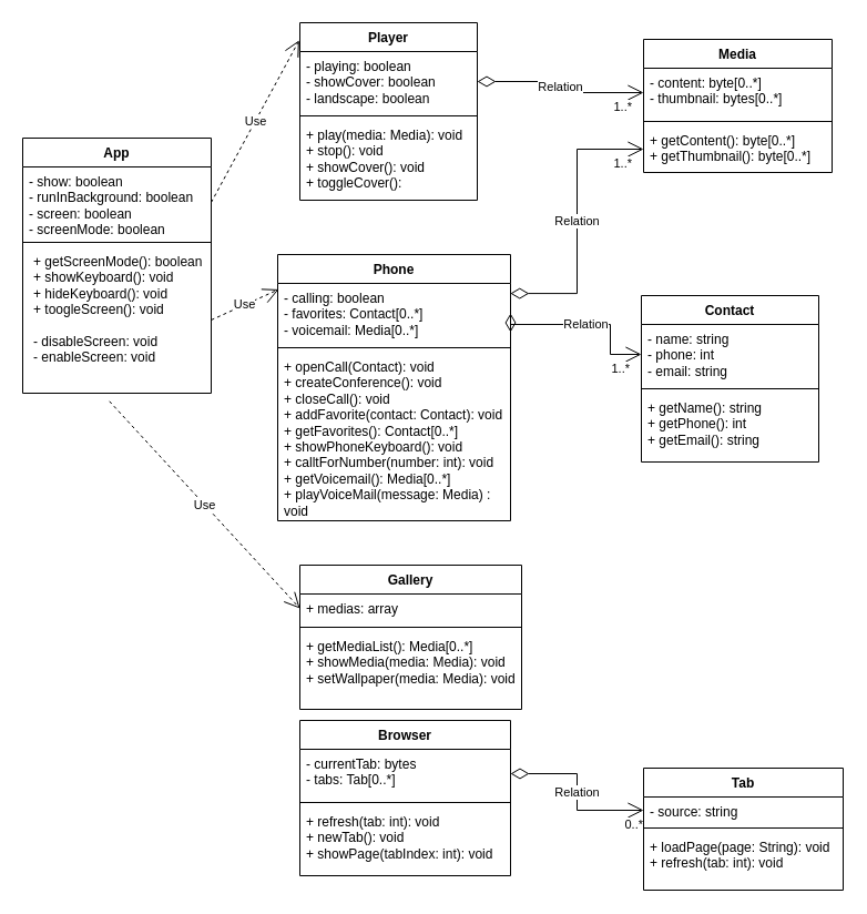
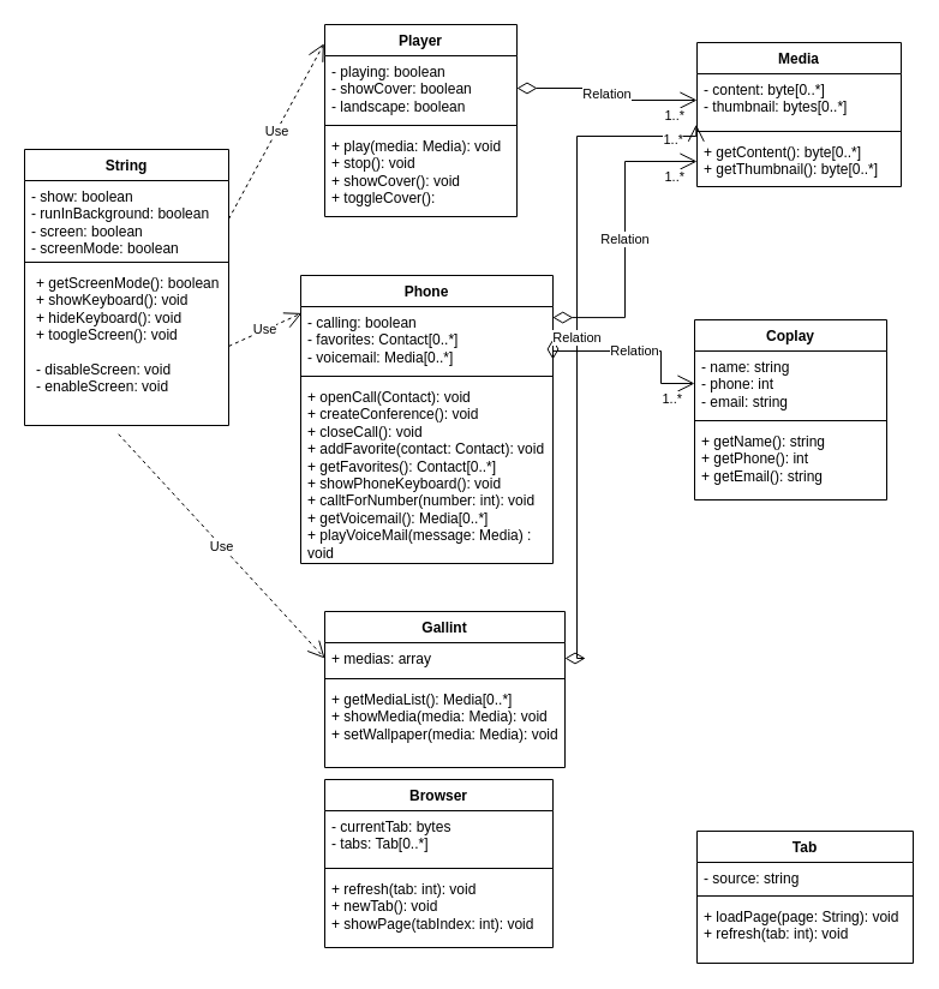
  <mxCell id="0" />
  <mxCell id="1" parent="0" />
  <mxCell id="2" value="Media" style="swimlane;fontStyle=1;align=center;verticalAlign=top;childLayout=stackLayout;horizontal=1;startSize=26;horizontalStack=0;resizeParent=1;resizeParentMax=0;resizeLast=0;collapsible=1;marginBottom=0;whiteSpace=wrap;html=1;" parent="1" vertex="1"><mxGeometry x="580" y="35" width="170" height="120" as="geometry" /></mxCell>
  <mxCell id="3" value="- content: byte[0..*]&lt;div&gt;- thumbnail: bytes&lt;span style=&quot;background-color: initial;&quot;&gt;[0..*]&lt;/span&gt;&lt;/div&gt;" style="text;strokeColor=none;fillColor=none;align=left;verticalAlign=top;spacingLeft=4;spacingRight=4;overflow=hidden;rotatable=0;points=[[0,0.5],[1,0.5]];portConstraint=eastwest;whiteSpace=wrap;html=1;" parent="2" vertex="1"><mxGeometry y="26" width="170" height="44" as="geometry" /></mxCell>
  <mxCell id="4" value="" style="line;strokeWidth=1;fillColor=none;align=left;verticalAlign=middle;spacingTop=-1;spacingLeft=3;spacingRight=3;rotatable=0;labelPosition=right;points=[];portConstraint=eastwest;strokeColor=inherit;" parent="2" vertex="1"><mxGeometry y="70" width="170" height="8" as="geometry" /></mxCell>
  <mxCell id="5" value="+ getContent(): byte[0..*]&lt;div&gt;+ getThumbnail(): byte&lt;span style=&quot;background-color: initial;&quot;&gt;[0..*]&lt;/span&gt;&lt;/div&gt;" style="text;strokeColor=none;fillColor=none;align=left;verticalAlign=top;spacingLeft=4;spacingRight=4;overflow=hidden;rotatable=0;points=[[0,0.5],[1,0.5]];portConstraint=eastwest;whiteSpace=wrap;html=1;" parent="2" vertex="1"><mxGeometry y="78" width="170" height="42" as="geometry" /></mxCell>
  <mxCell id="6" value="Player" style="swimlane;fontStyle=1;align=center;verticalAlign=top;childLayout=stackLayout;horizontal=1;startSize=26;horizontalStack=0;resizeParent=1;resizeParentMax=0;resizeLast=0;collapsible=1;marginBottom=0;whiteSpace=wrap;html=1;" parent="1" vertex="1"><mxGeometry x="270" y="20" width="160" height="160" as="geometry" /></mxCell>
  <mxCell id="7" value="- playing: boolean&lt;div&gt;- showCover: boolean&lt;/div&gt;&lt;div&gt;- landscape: boolean&lt;/div&gt;" style="text;strokeColor=none;fillColor=none;align=left;verticalAlign=top;spacingLeft=4;spacingRight=4;overflow=hidden;rotatable=0;points=[[0,0.5],[1,0.5]];portConstraint=eastwest;whiteSpace=wrap;html=1;" parent="6" vertex="1"><mxGeometry y="26" width="160" height="54" as="geometry" /></mxCell>
  <mxCell id="8" value="" style="line;strokeWidth=1;fillColor=none;align=left;verticalAlign=middle;spacingTop=-1;spacingLeft=3;spacingRight=3;rotatable=0;labelPosition=right;points=[];portConstraint=eastwest;strokeColor=inherit;" parent="6" vertex="1"><mxGeometry y="80" width="160" height="8" as="geometry" /></mxCell>
  <mxCell id="9" value="+ play(media: Media): void&lt;div&gt;+ stop(): void&lt;/div&gt;&lt;div&gt;+ showCover(): void&lt;/div&gt;&lt;div&gt;+ toggleCover():&lt;br&gt;&lt;/div&gt;" style="text;strokeColor=none;fillColor=none;align=left;verticalAlign=top;spacingLeft=4;spacingRight=4;overflow=hidden;rotatable=0;points=[[0,0.5],[1,0.5]];portConstraint=eastwest;whiteSpace=wrap;html=1;" parent="6" vertex="1"><mxGeometry y="88" width="160" height="72" as="geometry" /></mxCell>
  <mxCell id="10" value="Relation" style="endArrow=open;html=1;endSize=12;startArrow=diamondThin;startSize=14;startFill=0;edgeStyle=orthogonalEdgeStyle;rounded=0;exitX=1;exitY=0.5;exitDx=0;exitDy=0;entryX=0;entryY=0.5;entryDx=0;entryDy=0;" parent="1" source="7" target="3" edge="1"><mxGeometry relative="1" as="geometry"><mxPoint x="430" y="28" as="sourcePoint" /><mxPoint x="580" y="165" as="targetPoint" /></mxGeometry></mxCell>
  <mxCell id="11" value="1..*" style="edgeLabel;resizable=0;html=1;align=right;verticalAlign=top;" parent="10" connectable="0" vertex="1"><mxGeometry x="1" relative="1" as="geometry"><mxPoint x="-10" as="offset" /></mxGeometry></mxCell>
  <mxCell id="12" value="Phone" style="swimlane;fontStyle=1;align=center;verticalAlign=top;childLayout=stackLayout;horizontal=1;startSize=26;horizontalStack=0;resizeParent=1;resizeParentMax=0;resizeLast=0;collapsible=1;marginBottom=0;whiteSpace=wrap;html=1;" parent="1" vertex="1"><mxGeometry x="250" y="229" width="210" height="240" as="geometry" /></mxCell>
  <mxCell id="13" value="&lt;span style=&quot;background-color: initial;&quot;&gt;- calling: boolean&lt;br&gt;&lt;/span&gt;&lt;div&gt;- favorites: Contact[0..*]&lt;/div&gt;&lt;div&gt;- voicemail: Media[0..*]&lt;/div&gt;" style="text;strokeColor=none;fillColor=none;align=left;verticalAlign=top;spacingLeft=4;spacingRight=4;overflow=hidden;rotatable=0;points=[[0,0.5],[1,0.5]];portConstraint=eastwest;whiteSpace=wrap;html=1;" parent="12" vertex="1"><mxGeometry y="26" width="210" height="54" as="geometry" /></mxCell>
  <mxCell id="14" value="" style="line;strokeWidth=1;fillColor=none;align=left;verticalAlign=middle;spacingTop=-1;spacingLeft=3;spacingRight=3;rotatable=0;labelPosition=right;points=[];portConstraint=eastwest;strokeColor=inherit;" parent="12" vertex="1"><mxGeometry y="80" width="210" height="8" as="geometry" /></mxCell>
  <mxCell id="15" value="+ openCall(Contact): void&lt;br&gt;&lt;div&gt;+ createConference(): void&lt;/div&gt;&lt;div&gt;+ closeCall(): void&lt;/div&gt;&lt;div&gt;+ addFavorite(contact: Contact): void&lt;/div&gt;&lt;div&gt;+ getFavorites(): Contact[0..*]&lt;/div&gt;&lt;div&gt;+ showPhoneKeyboard(): void&lt;/div&gt;&lt;div&gt;+ calltForNumber(number: int): void&lt;/div&gt;&lt;div&gt;+ getVoicemail(): Media[0..*]&lt;/div&gt;&lt;div&gt;+ playVoiceMail(message: Media) : void&lt;/div&gt;" style="text;strokeColor=none;fillColor=none;align=left;verticalAlign=top;spacingLeft=4;spacingRight=4;overflow=hidden;rotatable=0;points=[[0,0.5],[1,0.5]];portConstraint=eastwest;whiteSpace=wrap;html=1;" parent="12" vertex="1"><mxGeometry y="88" width="210" height="152" as="geometry" /></mxCell>
  <mxCell id="16" value="Use" style="endArrow=open;endSize=12;dashed=1;html=1;rounded=0;exitX=1;exitY=0.5;exitDx=0;exitDy=0;entryX=0.004;entryY=0.131;entryDx=0;entryDy=0;entryPerimeter=0;" parent="1" source="46" target="12" edge="1"><mxGeometry width="160" relative="1" as="geometry"><mxPoint x="213.23" y="197.1" as="sourcePoint" /><mxPoint x="266" y="241" as="targetPoint" /></mxGeometry></mxCell>
  <mxCell id="17" value="Use" style="endArrow=open;endSize=12;dashed=1;html=1;rounded=0;entryX=-0.004;entryY=0.099;entryDx=0;entryDy=0;entryPerimeter=0;exitX=1;exitY=0.5;exitDx=0;exitDy=0;" parent="1" source="44" target="6" edge="1"><mxGeometry width="160" relative="1" as="geometry"><mxPoint x="211.52" y="154.65" as="sourcePoint" /><mxPoint x="310" y="199" as="targetPoint" /></mxGeometry></mxCell>
- <mxCell id="18" value="Co&lt;span style=&quot;background-color: initial;&quot;&gt;ntact&lt;/span&gt;" style="swimlane;fontStyle=1;align=center;verticalAlign=top;childLayout=stackLayout;horizontal=1;startSize=26;horizontalStack=0;resizeParent=1;resizeParentMax=0;resizeLast=0;collapsible=1;marginBottom=0;whiteSpace=wrap;html=1;" parent="1" vertex="1"><mxGeometry x="578" y="266" width="160" height="150" as="geometry" /></mxCell>
+ <mxCell id="18" value="Co&lt;span style=&quot;background-color: initial;&quot;&gt;play&lt;/span&gt;" style="swimlane;fontStyle=1;align=center;verticalAlign=top;childLayout=stackLayout;horizontal=1;startSize=26;horizontalStack=0;resizeParent=1;resizeParentMax=0;resizeLast=0;collapsible=1;marginBottom=0;whiteSpace=wrap;html=1;" parent="1" vertex="1"><mxGeometry x="578" y="266" width="160" height="150" as="geometry" /></mxCell>
  <mxCell id="19" value="- name: string&lt;div&gt;- phone: int&lt;/div&gt;&lt;div&gt;- email: string&lt;br&gt;&lt;div&gt;&lt;br&gt;&lt;/div&gt;&lt;/div&gt;" style="text;strokeColor=none;fillColor=none;align=left;verticalAlign=top;spacingLeft=4;spacingRight=4;overflow=hidden;rotatable=0;points=[[0,0.5],[1,0.5]];portConstraint=eastwest;whiteSpace=wrap;html=1;" parent="18" vertex="1"><mxGeometry y="26" width="160" height="54" as="geometry" /></mxCell>
  <mxCell id="20" value="" style="line;strokeWidth=1;fillColor=none;align=left;verticalAlign=middle;spacingTop=-1;spacingLeft=3;spacingRight=3;rotatable=0;labelPosition=right;points=[];portConstraint=eastwest;strokeColor=inherit;" parent="18" vertex="1"><mxGeometry y="80" width="160" height="8" as="geometry" /></mxCell>
  <mxCell id="21" value="+ getName(): string&lt;div&gt;+ getPhone(): int&lt;/div&gt;&lt;div&gt;+ getEmail(): string&lt;/div&gt;" style="text;strokeColor=none;fillColor=none;align=left;verticalAlign=top;spacingLeft=4;spacingRight=4;overflow=hidden;rotatable=0;points=[[0,0.5],[1,0.5]];portConstraint=eastwest;whiteSpace=wrap;html=1;" parent="18" vertex="1"><mxGeometry y="88" width="160" height="62" as="geometry" /></mxCell>
  <mxCell id="22" value="Relation" style="endArrow=open;html=1;endSize=12;startArrow=diamondThin;startSize=14;startFill=0;edgeStyle=orthogonalEdgeStyle;rounded=0;exitX=1;exitY=0.5;exitDx=0;exitDy=0;entryX=0;entryY=0.5;entryDx=0;entryDy=0;" parent="1" source="13" target="19" edge="1"><mxGeometry relative="1" as="geometry"><mxPoint x="440" y="38" as="sourcePoint" /><mxPoint x="590" y="110" as="targetPoint" /><Array as="points"><mxPoint x="550" y="292" /><mxPoint x="550" y="319" /></Array></mxGeometry></mxCell>
  <mxCell id="23" value="1..*" style="edgeLabel;resizable=0;html=1;align=right;verticalAlign=top;" parent="22" connectable="0" vertex="1"><mxGeometry x="1" relative="1" as="geometry"><mxPoint x="-10" as="offset" /></mxGeometry></mxCell>
  <mxCell id="24" value="Relation" style="endArrow=open;html=1;endSize=12;startArrow=diamondThin;startSize=14;startFill=0;edgeStyle=orthogonalEdgeStyle;rounded=0;entryX=0;entryY=0.5;entryDx=0;entryDy=0;exitX=0.999;exitY=0.168;exitDx=0;exitDy=0;exitPerimeter=0;" parent="1" source="13" target="5" edge="1"><mxGeometry relative="1" as="geometry"><mxPoint x="530" y="259" as="sourcePoint" /><mxPoint x="588" y="329" as="targetPoint" /></mxGeometry></mxCell>
  <mxCell id="25" value="1..*" style="edgeLabel;resizable=0;html=1;align=right;verticalAlign=top;" parent="24" connectable="0" vertex="1"><mxGeometry x="1" relative="1" as="geometry"><mxPoint x="-10" as="offset" /></mxGeometry></mxCell>
- <mxCell id="26" value="Gall&lt;span style=&quot;background-color: initial;&quot;&gt;ery&lt;/span&gt;" style="swimlane;fontStyle=1;align=center;verticalAlign=top;childLayout=stackLayout;horizontal=1;startSize=26;horizontalStack=0;resizeParent=1;resizeParentMax=0;resizeLast=0;collapsible=1;marginBottom=0;whiteSpace=wrap;html=1;" parent="1" vertex="1"><mxGeometry x="270" y="509" width="200" height="130" as="geometry" /></mxCell>
+ <mxCell id="26" value="Gall&lt;span style=&quot;background-color: initial;&quot;&gt;int&lt;/span&gt;" style="swimlane;fontStyle=1;align=center;verticalAlign=top;childLayout=stackLayout;horizontal=1;startSize=26;horizontalStack=0;resizeParent=1;resizeParentMax=0;resizeLast=0;collapsible=1;marginBottom=0;whiteSpace=wrap;html=1;" parent="1" vertex="1"><mxGeometry x="270" y="509" width="200" height="130" as="geometry" /></mxCell>
  <mxCell id="27" value="+ medias: array" style="text;strokeColor=none;fillColor=none;align=left;verticalAlign=top;spacingLeft=4;spacingRight=4;overflow=hidden;rotatable=0;points=[[0,0.5],[1,0.5]];portConstraint=eastwest;whiteSpace=wrap;html=1;" parent="26" vertex="1"><mxGeometry y="26" width="200" height="26" as="geometry" /></mxCell>
  <mxCell id="28" value="" style="line;strokeWidth=1;fillColor=none;align=left;verticalAlign=middle;spacingTop=-1;spacingLeft=3;spacingRight=3;rotatable=0;labelPosition=right;points=[];portConstraint=eastwest;strokeColor=inherit;" parent="26" vertex="1"><mxGeometry y="52" width="200" height="8" as="geometry" /></mxCell>
  <mxCell id="29" value="+ getMediaList(): Media[0..*]&lt;div&gt;+ showMedia(media: Media): void&lt;/div&gt;&lt;div&gt;+ setWallpaper(&lt;span style=&quot;background-color: initial;&quot;&gt;media: Media&lt;/span&gt;&lt;span style=&quot;background-color: initial;&quot;&gt;): void&lt;/span&gt;&lt;/div&gt;" style="text;strokeColor=none;fillColor=none;align=left;verticalAlign=top;spacingLeft=4;spacingRight=4;overflow=hidden;rotatable=0;points=[[0,0.5],[1,0.5]];portConstraint=eastwest;whiteSpace=wrap;html=1;" parent="26" vertex="1"><mxGeometry y="60" width="200" height="70" as="geometry" /></mxCell>
+ <mxCell id="30" value="Relation" style="endArrow=open;html=1;endSize=12;startArrow=diamondThin;startSize=14;startFill=0;edgeStyle=orthogonalEdgeStyle;rounded=0;entryX=-0.004;entryY=0.959;entryDx=0;entryDy=0;exitX=1;exitY=0.5;exitDx=0;exitDy=0;entryPerimeter=0;" parent="1" source="27" target="3" edge="1"><mxGeometry relative="1" as="geometry"><mxPoint x="470" y="277" as="sourcePoint" /><mxPoint x="590" y="159" as="targetPoint" /><Array as="points"><mxPoint x="480" y="548" /><mxPoint x="480" y="113" /></Array></mxGeometry></mxCell>
+ <mxCell id="31" value="1..*" style="edgeLabel;resizable=0;html=1;align=right;verticalAlign=top;" parent="30" connectable="0" vertex="1"><mxGeometry x="1" relative="1" as="geometry"><mxPoint x="-10" as="offset" /></mxGeometry></mxCell>
  <mxCell id="32" value="Use" style="endArrow=open;endSize=12;dashed=1;html=1;rounded=0;exitX=0.46;exitY=1.055;exitDx=0;exitDy=0;entryX=0;entryY=0.5;entryDx=0;entryDy=0;exitPerimeter=0;" parent="1" source="46" target="27" edge="1"><mxGeometry width="160" relative="1" as="geometry"><mxPoint x="162.5" y="279" as="sourcePoint" /><mxPoint x="450" y="399" as="targetPoint" /></mxGeometry></mxCell>
  <mxCell id="33" value="Browser" style="swimlane;fontStyle=1;align=center;verticalAlign=top;childLayout=stackLayout;horizontal=1;startSize=26;horizontalStack=0;resizeParent=1;resizeParentMax=0;resizeLast=0;collapsible=1;marginBottom=0;whiteSpace=wrap;html=1;" parent="1" vertex="1"><mxGeometry x="270" y="649" width="190" height="140" as="geometry" /></mxCell>
  <mxCell id="34" value="&lt;div&gt;- currentTab: bytes&lt;/div&gt;&lt;div&gt;&lt;span style=&quot;background-color: initial;&quot;&gt;- tabs: Tab[0..*]&lt;/span&gt;&lt;/div&gt;" style="text;strokeColor=none;fillColor=none;align=left;verticalAlign=top;spacingLeft=4;spacingRight=4;overflow=hidden;rotatable=0;points=[[0,0.5],[1,0.5]];portConstraint=eastwest;whiteSpace=wrap;html=1;" parent="33" vertex="1"><mxGeometry y="26" width="190" height="44" as="geometry" /></mxCell>
  <mxCell id="35" value="" style="line;strokeWidth=1;fillColor=none;align=left;verticalAlign=middle;spacingTop=-1;spacingLeft=3;spacingRight=3;rotatable=0;labelPosition=right;points=[];portConstraint=eastwest;strokeColor=inherit;" parent="33" vertex="1"><mxGeometry y="70" width="190" height="8" as="geometry" /></mxCell>
  <mxCell id="36" value="&lt;span style=&quot;background-color: initial;&quot;&gt;+ refresh(tab: int): void&lt;/span&gt;&lt;br&gt;&lt;div&gt;+ newTab(): void&lt;/div&gt;&lt;div&gt;+ showPage(tabIndex: int): void&lt;/div&gt;" style="text;strokeColor=none;fillColor=none;align=left;verticalAlign=top;spacingLeft=4;spacingRight=4;overflow=hidden;rotatable=0;points=[[0,0.5],[1,0.5]];portConstraint=eastwest;whiteSpace=wrap;html=1;" parent="33" vertex="1"><mxGeometry y="78" width="190" height="62" as="geometry" /></mxCell>
  <mxCell id="37" value="Tab" style="swimlane;fontStyle=1;align=center;verticalAlign=top;childLayout=stackLayout;horizontal=1;startSize=26;horizontalStack=0;resizeParent=1;resizeParentMax=0;resizeLast=0;collapsible=1;marginBottom=0;whiteSpace=wrap;html=1;" parent="1" vertex="1"><mxGeometry x="580" y="692" width="180" height="110" as="geometry" /></mxCell>
  <mxCell id="38" value="&lt;span style=&quot;background-color: initial;&quot;&gt;- source: string&lt;/span&gt;" style="text;strokeColor=none;fillColor=none;align=left;verticalAlign=top;spacingLeft=4;spacingRight=4;overflow=hidden;rotatable=0;points=[[0,0.5],[1,0.5]];portConstraint=eastwest;whiteSpace=wrap;html=1;" parent="37" vertex="1"><mxGeometry y="26" width="180" height="24" as="geometry" /></mxCell>
  <mxCell id="39" value="" style="line;strokeWidth=1;fillColor=none;align=left;verticalAlign=middle;spacingTop=-1;spacingLeft=3;spacingRight=3;rotatable=0;labelPosition=right;points=[];portConstraint=eastwest;strokeColor=inherit;" parent="37" vertex="1"><mxGeometry y="50" width="180" height="8" as="geometry" /></mxCell>
  <mxCell id="40" value="+ loadPage(page: String): void&lt;br&gt;+ refresh(tab: int): void&lt;br&gt;&lt;br&gt;" style="text;strokeColor=none;fillColor=none;align=left;verticalAlign=top;spacingLeft=4;spacingRight=4;overflow=hidden;rotatable=0;points=[[0,0.5],[1,0.5]];portConstraint=eastwest;whiteSpace=wrap;html=1;" parent="37" vertex="1"><mxGeometry y="58" width="180" height="52" as="geometry" /></mxCell>
- <mxCell id="41" value="Relation" style="endArrow=open;html=1;endSize=12;startArrow=diamondThin;startSize=14;startFill=0;edgeStyle=orthogonalEdgeStyle;rounded=0;exitX=1;exitY=0.5;exitDx=0;exitDy=0;entryX=0;entryY=0.5;entryDx=0;entryDy=0;" parent="1" source="34" target="38" edge="1"><mxGeometry relative="1" as="geometry"><mxPoint x="790" y="709" as="sourcePoint" /><mxPoint x="950" y="709" as="targetPoint" /></mxGeometry></mxCell>
- <mxCell id="42" value="0..*" style="edgeLabel;resizable=0;html=1;align=right;verticalAlign=top;" parent="41" connectable="0" vertex="1"><mxGeometry x="1" relative="1" as="geometry" /></mxCell>
- <mxCell id="43" value="App&lt;br&gt;" style="swimlane;fontStyle=1;align=center;verticalAlign=top;childLayout=stackLayout;horizontal=1;startSize=26;horizontalStack=0;resizeParent=1;resizeParentMax=0;resizeLast=0;collapsible=1;marginBottom=0;whiteSpace=wrap;html=1;" parent="1" vertex="1"><mxGeometry x="20" y="124" width="170" height="230" as="geometry" /></mxCell>
+ <mxCell id="43" value="String&lt;br&gt;" style="swimlane;fontStyle=1;align=center;verticalAlign=top;childLayout=stackLayout;horizontal=1;startSize=26;horizontalStack=0;resizeParent=1;resizeParentMax=0;resizeLast=0;collapsible=1;marginBottom=0;whiteSpace=wrap;html=1;" parent="1" vertex="1"><mxGeometry x="20" y="124" width="170" height="230" as="geometry" /></mxCell>
  <mxCell id="44" value="- show: boolean&lt;br&gt;- runInBackground: boolean&lt;br&gt;- screen: boolean&lt;br&gt;- screenMode: boolean" style="text;strokeColor=none;fillColor=none;align=left;verticalAlign=top;spacingLeft=4;spacingRight=4;overflow=hidden;rotatable=0;points=[[0,0.5],[1,0.5]];portConstraint=eastwest;whiteSpace=wrap;html=1;" parent="43" vertex="1"><mxGeometry y="26" width="170" height="64" as="geometry" /></mxCell>
  <mxCell id="45" value="" style="line;strokeWidth=1;fillColor=none;align=left;verticalAlign=middle;spacingTop=-1;spacingLeft=3;spacingRight=3;rotatable=0;labelPosition=right;points=[];portConstraint=eastwest;strokeColor=inherit;" parent="43" vertex="1"><mxGeometry y="90" width="170" height="8" as="geometry" /></mxCell>
  <mxCell id="46" value="&lt;p style=&quot;margin: 0px 0px 0px 4px;&quot;&gt;+ getScreenMode(): boolean&lt;br&gt;&lt;/p&gt;&lt;p style=&quot;margin: 0px 0px 0px 4px;&quot;&gt;+ showKeyboard(): void&lt;/p&gt;&lt;p style=&quot;margin: 0px 0px 0px 4px;&quot;&gt;+ hideKeyboard(): void&lt;/p&gt;&lt;p style=&quot;margin: 0px 0px 0px 4px;&quot;&gt;+ toogleScreen(): void&lt;br&gt;&lt;/p&gt;&lt;p style=&quot;margin: 0px 0px 0px 4px;&quot;&gt;&lt;br&gt;&lt;/p&gt;&lt;p style=&quot;margin: 0px 0px 0px 4px;&quot;&gt;- disableScreen: void&lt;/p&gt;&lt;p style=&quot;margin: 0px 0px 0px 4px;&quot;&gt;- enableScreen: void&lt;/p&gt;" style="text;strokeColor=none;fillColor=none;align=left;verticalAlign=top;spacingLeft=4;spacingRight=4;overflow=hidden;rotatable=0;points=[[0,0.5],[1,0.5]];portConstraint=eastwest;whiteSpace=wrap;html=1;" parent="43" vertex="1"><mxGeometry y="98" width="170" height="132" as="geometry" /></mxCell>
